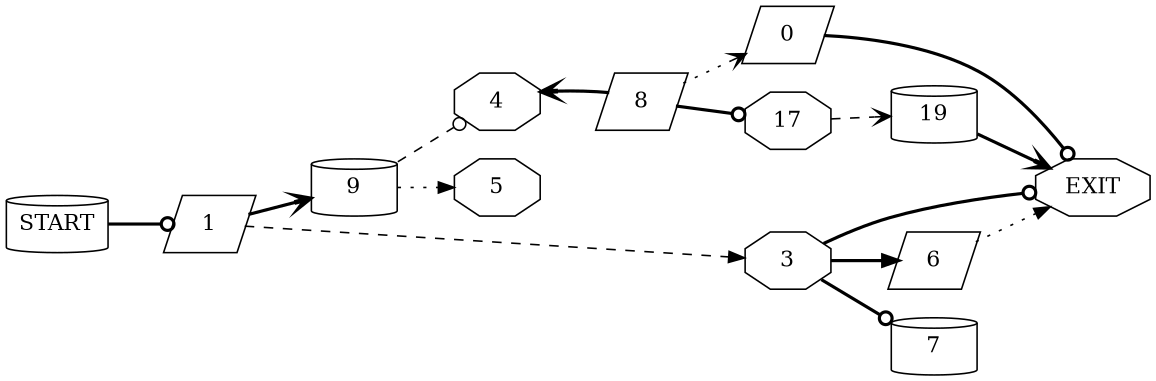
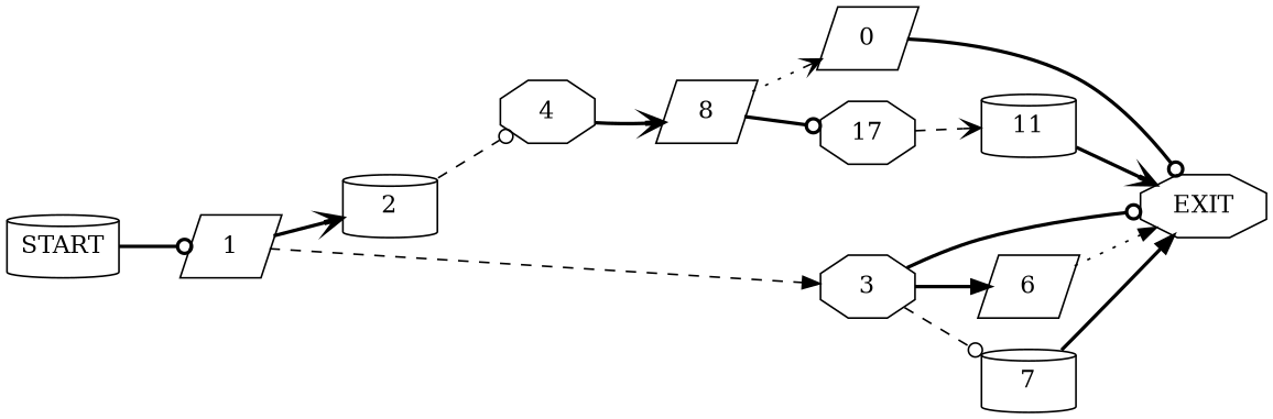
  digraph {
    rankdir=LR
    node [shape=octagon]
    edge [arrowhead=odot style=bold]
    n1 [label=START shape=cylinder]
    1 [shape=parallelogram]
-   2 [shape=cylinder label=9]
+   2 [shape=cylinder]
    3
    n5 [label=EXIT]
    4
-   5
    6 [shape=parallelogram]
    7 [shape=cylinder]
    8 [shape=parallelogram]
    n11 [label=0 shape=parallelogram]
    n12 [label=17]
-   11 [shape=cylinder label=19]
+   11 [shape=cylinder]
    n1 -> 1
    1 -> 2 [arrowhead=vee]
    1 -> 3 [arrowhead=normal style=dashed]
    2 -> 4 [style=dashed]
-   2 -> 5 [arrowhead=normal style=dotted]
    3 -> n5
    3 -> 6 [arrowhead=normal]
-   3 -> 7
-   8 -> 4 [arrowhead=vee]
+   3 -> 7 [style=dashed]
+   4 -> 8 [arrowhead=vee]
    6 -> n5 [arrowhead=normal style=dotted]
+   7 -> n5 [arrowhead=normal]
    8 -> n11 [arrowhead=vee style=dotted]
    8 -> n12
    n11 -> n5
    n12 -> 11 [arrowhead=vee style=dashed]
    11 -> n5 [arrowhead=vee]
  }
